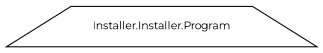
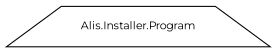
  digraph {
    rankdir=LR
    fontname=Montserrat
-   n1 [color=black fillcolor=white fontname=Montserrat fontsize=10 height=0.2 label="Installer.Installer.Program" shape=trapezium style=filled width=0.4]
+   n1 [color=black fillcolor=white fontname=Montserrat fontsize=10 height=0.2 label="Alis.Installer.Program" shape=trapezium style=filled width=0.4]
  }
